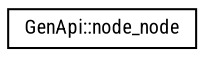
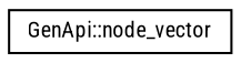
  digraph {
    rankdir=LR
    fontname="Roboto Condensed"
-   n1 [color=black fillcolor=white fontname="Roboto Condensed" fontsize=10 height=0.2 label="GenApi::node_node" shape=record style=filled width=0.4]
+   n1 [color=black fillcolor=white fontname="Roboto Condensed" fontsize=10 height=0.2 label="GenApi::node_vector" shape=record style=filled width=0.4]
  }
